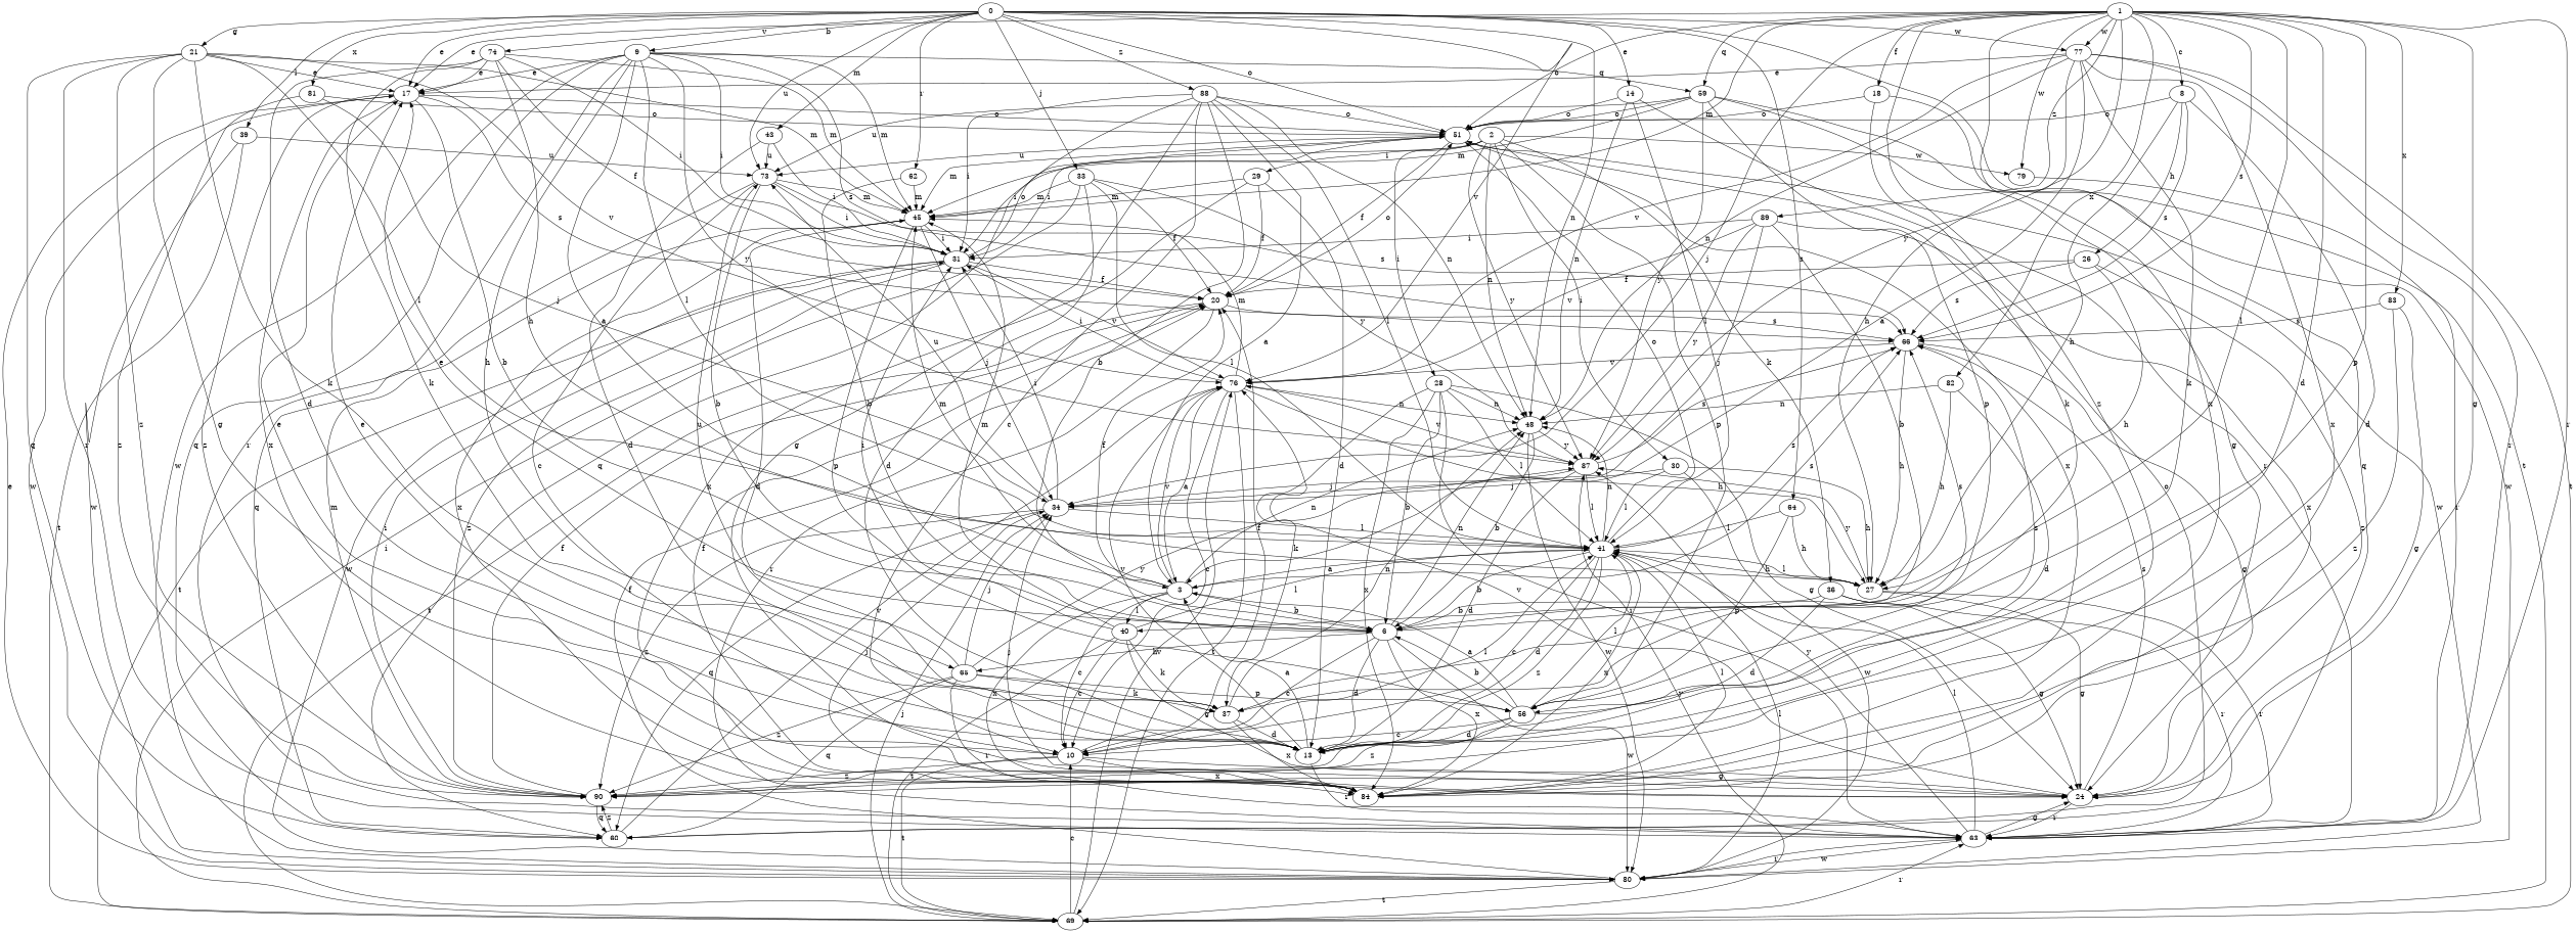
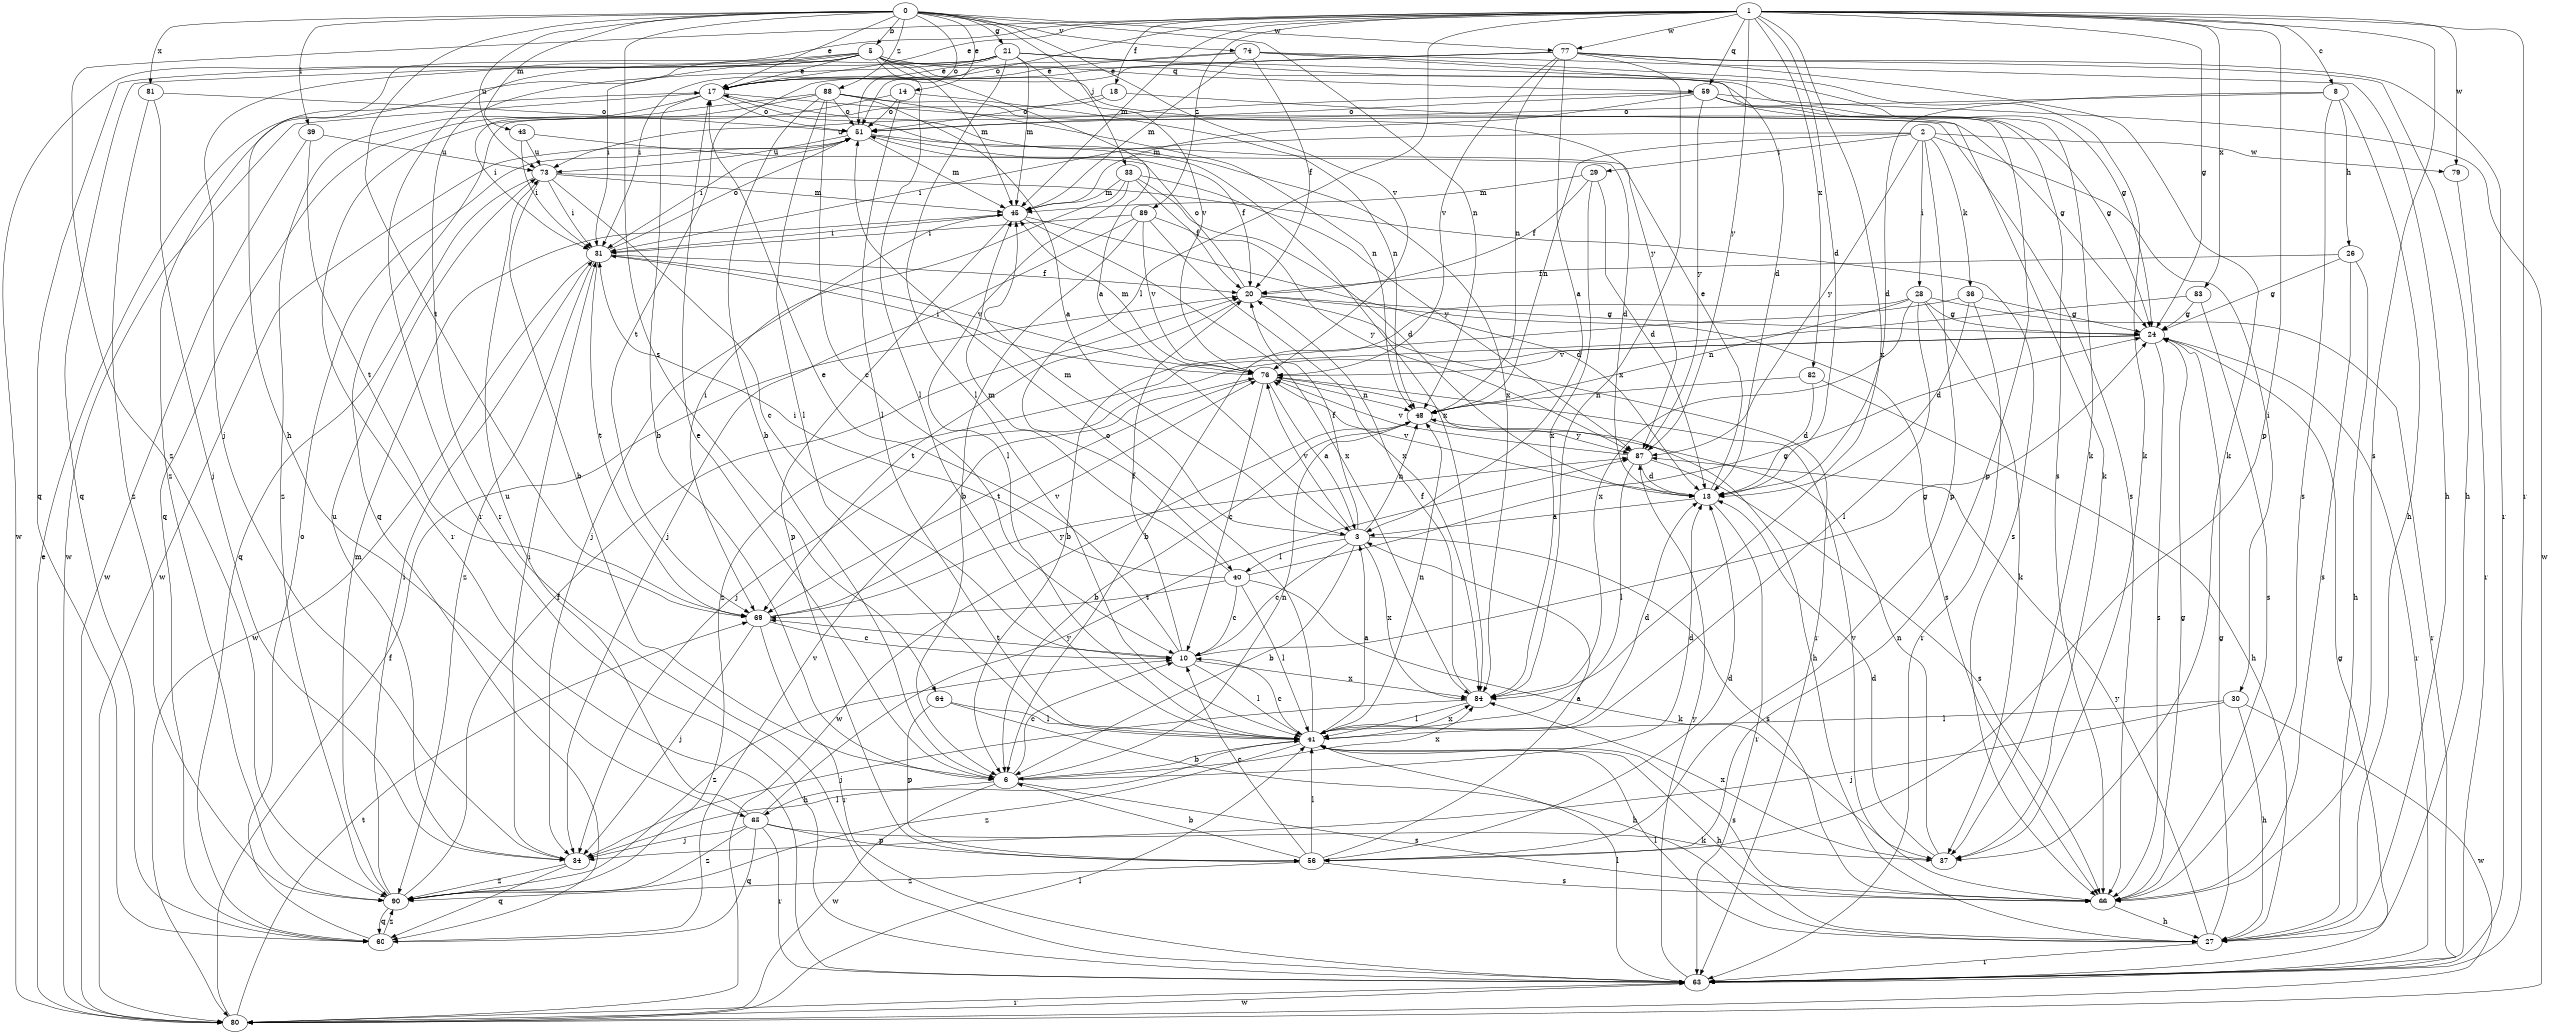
  strict digraph {
    0
-   5 [label=9]
+   5
    14
    17
    21
    33
    39
    43
    48
    n10 [label=51]
-   62
    64
    69
    73
    74
    76
    77
    81
    88
    45
    59
    63
    66
    87
    31
    3
    n27 [label=65]
    41
    60
    80
    84
    90
    6
    24
    37
    13
    20
    56
    27
    34
    10
    1
    8
    18
    40
    79
    82
    83
    89
    26
    2
    28
    29
    30
    36
    0 -> 5 [label=b]
    0 -> 14 [label=e]
    0 -> 17 [label=e]
    0 -> 21 [label=g]
    0 -> 33 [label=j]
    0 -> 39 [label=l]
    0 -> 43 [label=m]
    0 -> 48 [label=n]
    0 -> n10 [label=o]
-   0 -> 62 [label=r]
    0 -> 64 [label=s]
    0 -> 69 [label=t]
    0 -> 73 [label=u]
    0 -> 74 [label=v]
    0 -> 76 [label=v]
    0 -> 77 [label=w]
    0 -> 81 [label=x]
    0 -> 88 [label=z]
    5 -> 17 [label=e]
    5 -> 45 [label=m]
    5 -> 59 [label=q]
    5 -> 63 [label=r]
    5 -> 66 [label=s]
    5 -> 87 [label=y]
    5 -> 31 [label=i]
    5 -> 3 [label=a]
    5 -> n27 [label=h]
    5 -> 41 [label=l]
    5 -> 60 [label=q]
    5 -> 80 [label=w]
    14 -> 48 [label=n]
    14 -> n10 [label=o]
    14 -> 63 [label=r]
    14 -> 41 [label=l]
    17 -> n10 [label=o]
    17 -> 66 [label=s]
    17 -> 80 [label=w]
    17 -> 84 [label=x]
    17 -> 90 [label=z]
    17 -> 6 [label=b]
    21 -> 17 [label=e]
    21 -> 76 [label=v]
    21 -> 45 [label=m]
    21 -> 63 [label=r]
    21 -> 41 [label=l]
    21 -> 60 [label=q]
    21 -> 90 [label=z]
    21 -> 24 [label=g]
    21 -> 37 [label=k]
    33 -> 69 [label=i]
    33 -> 45 [label=m]
    33 -> 87 [label=y]
    33 -> 41 [label=l]
    33 -> 13 [label=d]
    33 -> 20 [label=f]
    39 -> 69 [label=t]
    39 -> 73 [label=u]
    39 -> 80 [label=w]
    43 -> 73 [label=u]
    43 -> 31 [label=i]
    43 -> 13 [label=d]
    48 -> 87 [label=y]
    48 -> 80 [label=w]
    48 -> 6 [label=b]
    n10 -> 73 [label=u]
    n10 -> 45 [label=m]
    n10 -> 31 [label=i]
    n10 -> 80 [label=w]
    n10 -> 84 [label=x]
    n10 -> 20 [label=f]
-   62 -> 45 [label=m]
-   62 -> 6 [label=b]
    64 -> 41 [label=l]
    64 -> 56 [label=p]
    64 -> 27 [label=h]
    69 -> 76 [label=v]
    69 -> 63 [label=r]
    69 -> 87 [label=y]
    69 -> 34 [label=j]
    69 -> 10 [label=c]
    73 -> 45 [label=m]
    73 -> 66 [label=s]
    73 -> 31 [label=i]
    73 -> 60 [label=q]
    73 -> 6 [label=b]
    73 -> 10 [label=c]
    74 -> 17 [label=e]
    74 -> 45 [label=m]
    74 -> 31 [label=i]
    74 -> 37 [label=k]
    74 -> 13 [label=d]
    74 -> 20 [label=f]
    74 -> 27 [label=h]
    76 -> 48 [label=n]
    76 -> 69 [label=t]
    76 -> 45 [label=m]
    76 -> 31 [label=i]
    76 -> 3 [label=a]
    76 -> 27 [label=h]
    76 -> 10 [label=c]
    77 -> 17 [label=e]
    77 -> 48 [label=n]
    77 -> 69 [label=t]
    77 -> 76 [label=v]
    77 -> 63 [label=r]
    77 -> 3 [label=a]
    77 -> 84 [label=x]
    77 -> 37 [label=k]
    77 -> 27 [label=h]
    81 -> n10 [label=o]
    81 -> 90 [label=z]
    81 -> 34 [label=j]
    88 -> 48 [label=n]
    88 -> n10 [label=o]
    88 -> 31 [label=i]
    88 -> 3 [label=a]
    88 -> 41 [label=l]
    88 -> 60 [label=q]
    88 -> 6 [label=b]
    88 -> 24 [label=g]
    88 -> 10 [label=c]
    45 -> 31 [label=i]
    45 -> 84 [label=x]
    45 -> 13 [label=d]
    45 -> 56 [label=p]
    45 -> 34 [label=j]
    59 -> n10 [label=o]
    59 -> 73 [label=u]
    59 -> 45 [label=m]
    59 -> 87 [label=y]
    59 -> 80 [label=w]
    59 -> 24 [label=g]
    59 -> 56 [label=p]
    63 -> 87 [label=y]
    63 -> 41 [label=l]
    63 -> 80 [label=w]
    63 -> 24 [label=g]
    66 -> 76 [label=v]
    66 -> 24 [label=g]
    66 -> 27 [label=h]
    87 -> 76 [label=v]
    87 -> 66 [label=s]
    87 -> 41 [label=l]
    87 -> 13 [label=d]
-   87 -> 34 [label=j]
    31 -> n10 [label=o]
    31 -> 69 [label=t]
    31 -> 76 [label=v]
    31 -> 80 [label=w]
    31 -> 90 [label=z]
    31 -> 20 [label=f]
    3 -> 48 [label=n]
    3 -> 76 [label=v]
    3 -> 45 [label=m]
    3 -> 66 [label=s]
    3 -> 84 [label=x]
    3 -> 6 [label=b]
    3 -> 20 [label=f]
    3 -> 10 [label=c]
    3 -> 40 [label=l]
    n27 -> 73 [label=u]
    n27 -> 63 [label=r]
    n27 -> 87 [label=y]
    n27 -> 60 [label=q]
    n27 -> 90 [label=z]
    n27 -> 37 [label=k]
    n27 -> 56 [label=p]
    n27 -> 34 [label=j]
    41 -> 48 [label=n]
    41 -> n10 [label=o]
    41 -> 66 [label=s]
    41 -> 3 [label=a]
    41 -> 84 [label=x]
    41 -> 90 [label=z]
    41 -> 6 [label=b]
    41 -> 13 [label=d]
    41 -> 27 [label=h]
    41 -> 10 [label=c]
    60 -> n10 [label=o]
    60 -> 76 [label=v]
    60 -> 90 [label=z]
    80 -> 17 [label=e]
    80 -> 69 [label=t]
    80 -> 63 [label=r]
    80 -> 41 [label=l]
    80 -> 20 [label=f]
    84 -> 41 [label=l]
    84 -> 20 [label=f]
    84 -> 34 [label=j]
    90 -> 45 [label=m]
    90 -> 31 [label=i]
    90 -> 60 [label=q]
    90 -> 20 [label=f]
    6 -> 17 [label=e]
    6 -> 48 [label=n]
    6 -> 66 [label=s]
    6 -> n27 [label=h]
    6 -> 80 [label=w]
    6 -> 84 [label=x]
    6 -> 13 [label=d]
    6 -> 10 [label=c]
    24 -> 76 [label=v]
    24 -> 63 [label=r]
    24 -> 66 [label=s]
    24 -> 34 [label=j]
    37 -> 48 [label=n]
    37 -> 84 [label=x]
    37 -> 13 [label=d]
    13 -> 17 [label=e]
    13 -> 76 [label=v]
    13 -> 63 [label=r]
    13 -> 3 [label=a]
    20 -> n10 [label=o]
    20 -> 69 [label=t]
    20 -> 63 [label=r]
    20 -> 66 [label=s]
+   20 -> 24 [label=g]
    56 -> 66 [label=s]
    56 -> 3 [label=a]
    56 -> 41 [label=l]
    56 -> 90 [label=z]
    56 -> 6 [label=b]
    56 -> 13 [label=d]
    56 -> 10 [label=c]
    27 -> 63 [label=r]
    27 -> 87 [label=y]
    27 -> 41 [label=l]
    27 -> 24 [label=g]
    34 -> 73 [label=u]
    34 -> 31 [label=i]
    34 -> 41 [label=l]
    34 -> 60 [label=q]
    34 -> 90 [label=z]
    10 -> 17 [label=e]
    10 -> 69 [label=t]
    10 -> 41 [label=l]
    10 -> 84 [label=x]
-   10 -> 90 [label=z]
+   90 -> 10 [label=z]
    10 -> 24 [label=g]
    10 -> 20 [label=f]
    1 -> 17 [label=e]
    1 -> n10 [label=o]
    1 -> 77 [label=w]
    1 -> 45 [label=m]
    1 -> 59 [label=q]
    1 -> 63 [label=r]
    1 -> 66 [label=s]
    1 -> 87 [label=y]
    1 -> 84 [label=x]
    1 -> 90 [label=z]
    1 -> 24 [label=g]
    1 -> 13 [label=d]
    1 -> 56 [label=p]
    1 -> 34 [label=j]
    1 -> 8 [label=c]
    1 -> 18 [label=f]
    1 -> 40 [label=l]
    1 -> 79 [label=w]
    1 -> 82 [label=x]
    1 -> 83 [label=x]
    1 -> 89 [label=z]
    8 -> n10 [label=o]
    8 -> 66 [label=s]
    8 -> 13 [label=d]
    8 -> 27 [label=h]
    8 -> 26 [label=h]
    18 -> n10 [label=o]
    18 -> 60 [label=q]
    18 -> 37 [label=k]
    40 -> 69 [label=t]
    40 -> 45 [label=m]
    40 -> 31 [label=i]
    40 -> 41 [label=l]
    40 -> 24 [label=g]
    40 -> 37 [label=k]
    40 -> 10 [label=c]
    79 -> 63 [label=r]
    82 -> 48 [label=n]
    82 -> 13 [label=d]
    82 -> 27 [label=h]
    83 -> 66 [label=s]
    83 -> 90 [label=z]
    83 -> 24 [label=g]
    89 -> 76 [label=v]
    89 -> 87 [label=y]
    89 -> 31 [label=i]
    89 -> 84 [label=x]
    89 -> 6 [label=b]
    89 -> 34 [label=j]
    26 -> 66 [label=s]
-   26 -> 24 [label=z]
+   26 -> 24 [label=g]
    26 -> 20 [label=f]
    26 -> 27 [label=h]
    2 -> 48 [label=n]
    2 -> 87 [label=y]
    2 -> 31 [label=i]
    2 -> 56 [label=p]
    2 -> 79 [label=w]
    2 -> 28 [label=i]
    2 -> 29 [label=i]
    2 -> 30 [label=i]
    2 -> 36 [label=k]
    28 -> 48 [label=n]
    28 -> 63 [label=r]
    28 -> 41 [label=l]
    28 -> 84 [label=x]
    28 -> 6 [label=b]
    28 -> 24 [label=g]
    28 -> 37 [label=k]
    29 -> 45 [label=m]
    29 -> 84 [label=x]
    29 -> 13 [label=d]
    29 -> 20 [label=f]
    30 -> 41 [label=l]
    30 -> 80 [label=w]
    30 -> 27 [label=h]
    30 -> 34 [label=j]
    36 -> 63 [label=r]
    36 -> 6 [label=b]
    36 -> 24 [label=g]
    36 -> 13 [label=d]
  }
